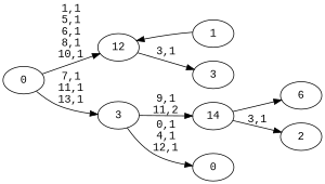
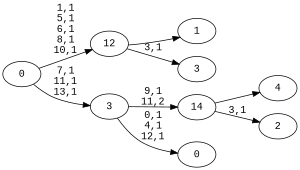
  digraph {
    fontname="Liberation Mono"
    rankdir=LR
    node [fontname="Liberation Mono"]
    edge [fontname="Liberation Mono"]
-   n1 [label=6]
+   n1 [label=4]
    n2 [label=3]
    n3 [label=2]
    14
    n5 [label=1]
    12
    n7 [label=0]
    3
    0
    14 -> n1
    14 -> n3 [label="3,1"]
    12 -> n2 [label="3,1"]
-   n5 -> 12
+   12 -> n5
    3 -> 14 [label="9,1\n11,2"]
    3 -> n7 [label="0,1\n4,1\n12,1"]
    0 -> 12 [label="1,1\n5,1\n6,1\n8,1\n10,1"]
    0 -> 3 [label="7,1\n11,1\n13,1"]
  }
